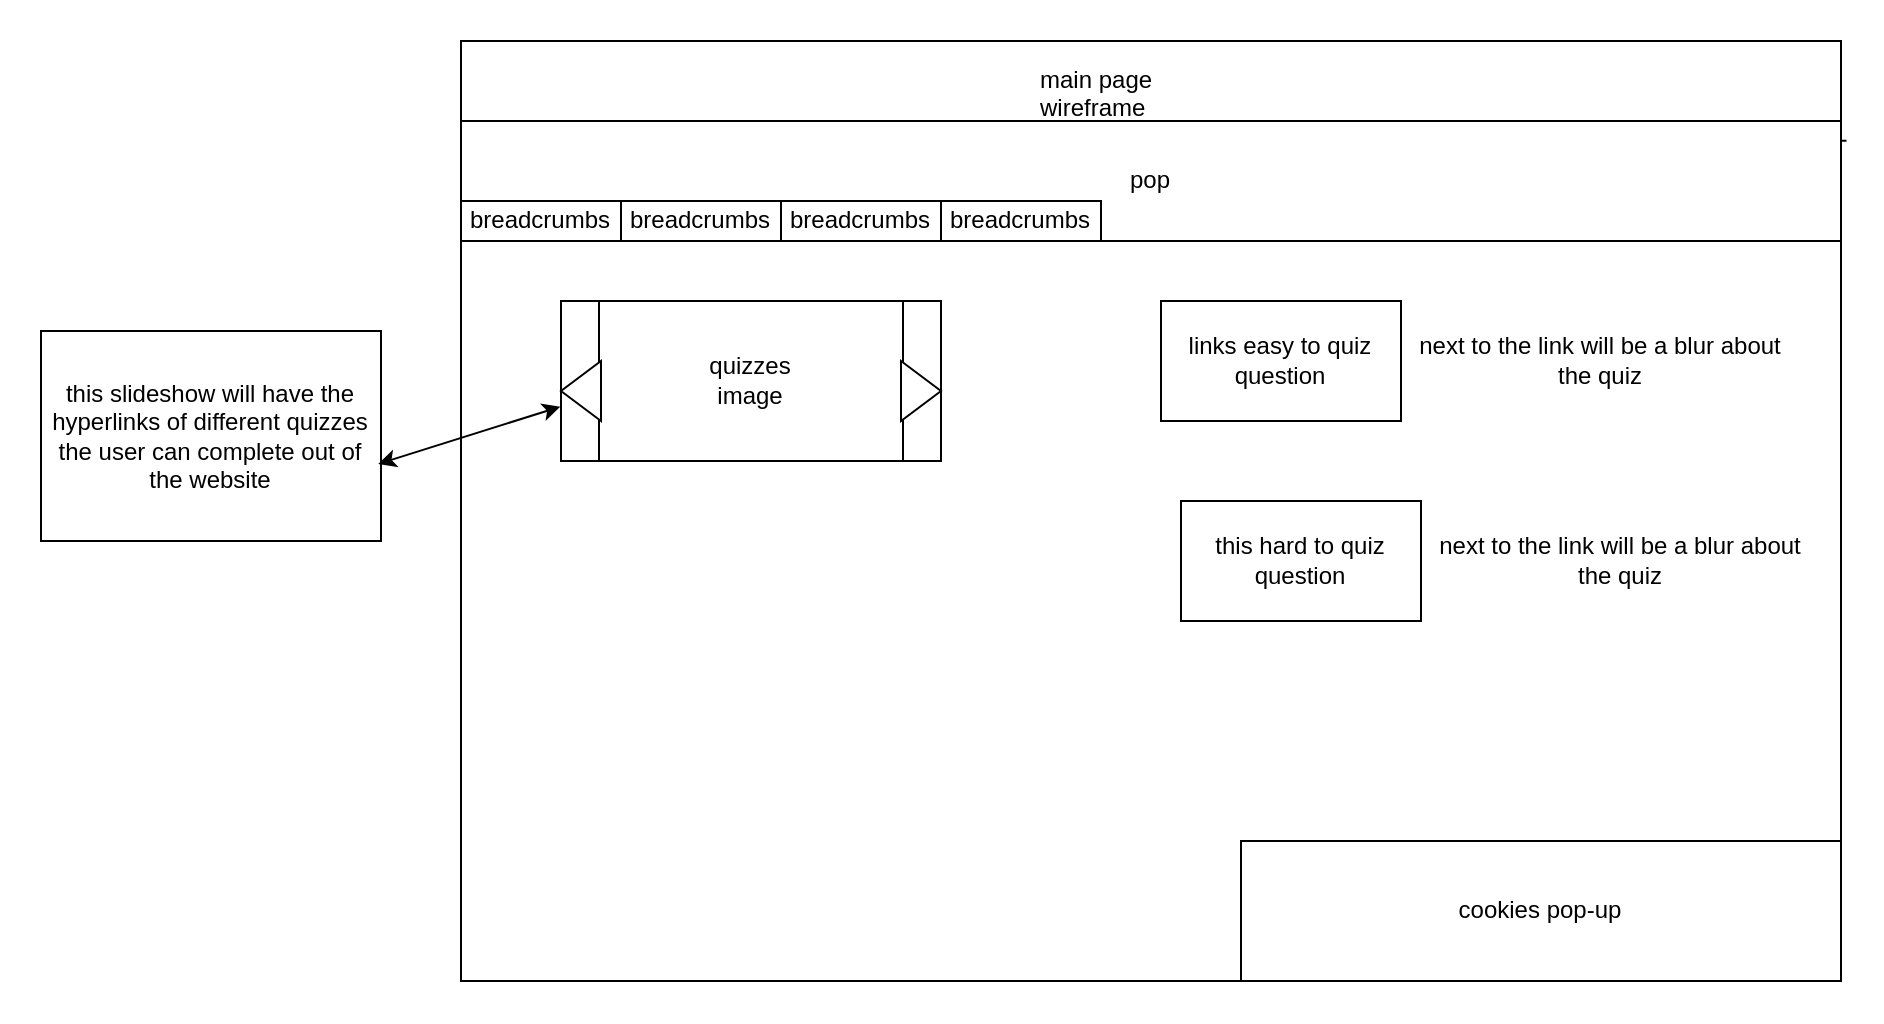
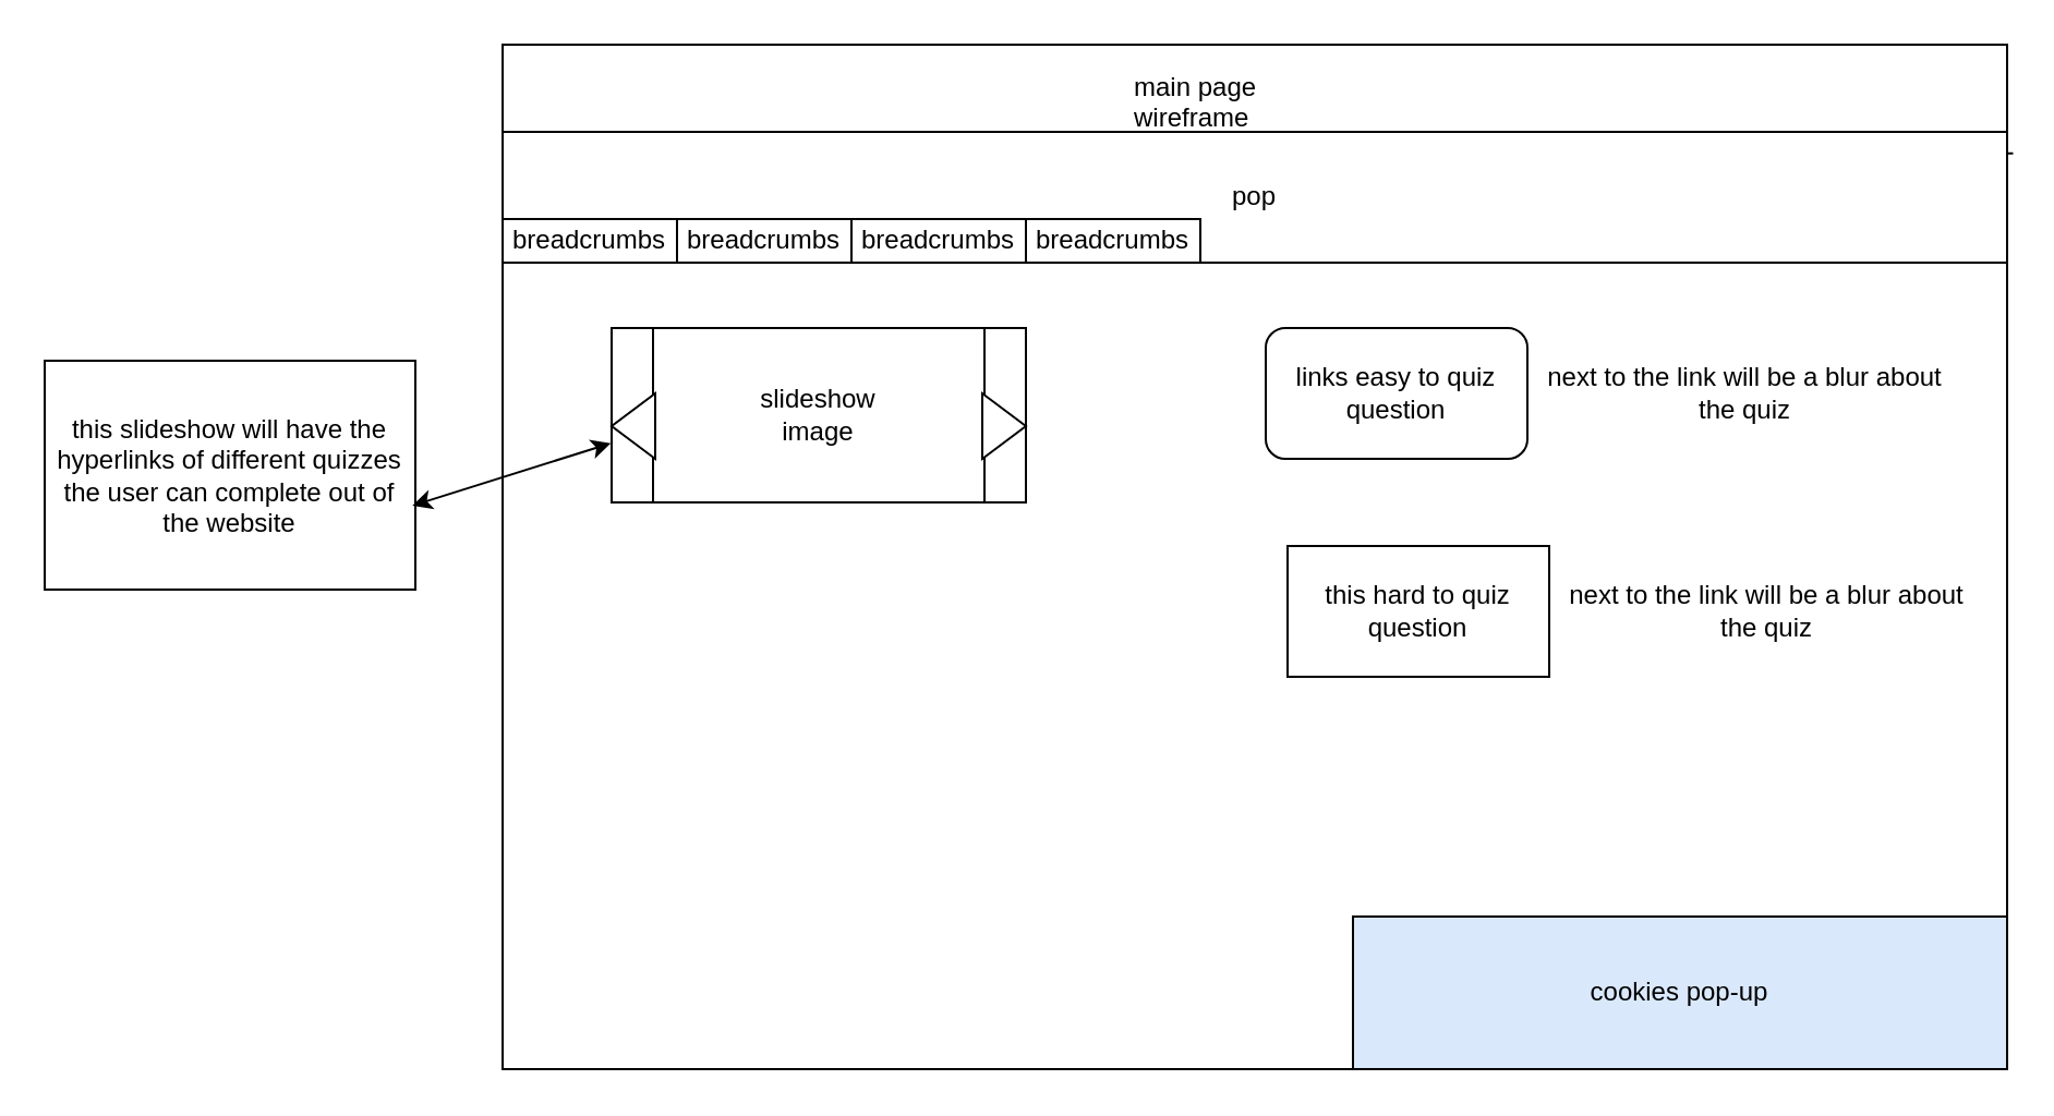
  <mxCell id="0" />
  <mxCell id="1" parent="0" />
  <mxCell id="2" value="" style="rounded=0;whiteSpace=wrap;html=1;" parent="1" vertex="1"><mxGeometry x="230" y="20" width="690" height="470" as="geometry" /></mxCell>
  <mxCell id="3" value="" style="endArrow=none;html=1;rounded=0;entryX=1.004;entryY=0.106;entryDx=0;entryDy=0;entryPerimeter=0;exitX=0.003;exitY=0.1;exitDx=0;exitDy=0;exitPerimeter=0;" parent="1" source="2" target="2" edge="1"><mxGeometry width="50" height="50" relative="1" as="geometry"><mxPoint x="240" y="70" as="sourcePoint" /><mxPoint x="620" y="230" as="targetPoint" /></mxGeometry></mxCell>
  <mxCell id="4" value="main page wireframe" style="text;strokeColor=none;fillColor=none;align=left;verticalAlign=middle;spacingLeft=4;spacingRight=4;overflow=hidden;points=[[0,0.5],[1,0.5]];portConstraint=eastwest;rotatable=0;whiteSpace=wrap;html=1;" parent="1" vertex="1"><mxGeometry x="514" y="30" width="80" height="30" as="geometry" /></mxCell>
  <mxCell id="5" value="pop" style="rounded=0;whiteSpace=wrap;html=1;" vertex="1" parent="1"><mxGeometry x="230" y="60" width="690" height="60" as="geometry" /></mxCell>
  <mxCell id="6" value="breadcrumbs" style="rounded=0;whiteSpace=wrap;html=1;" vertex="1" parent="1"><mxGeometry x="230" y="100" width="80" height="20" as="geometry" /></mxCell>
  <mxCell id="7" value="breadcrumbs" style="rounded=0;whiteSpace=wrap;html=1;" vertex="1" parent="1"><mxGeometry x="470" y="100" width="80" height="20" as="geometry" /></mxCell>
  <mxCell id="8" value="breadcrumbs" style="rounded=0;whiteSpace=wrap;html=1;" vertex="1" parent="1"><mxGeometry x="390" y="100" width="80" height="20" as="geometry" /></mxCell>
  <mxCell id="9" value="breadcrumbs" style="rounded=0;whiteSpace=wrap;html=1;" vertex="1" parent="1"><mxGeometry x="310" y="100" width="80" height="20" as="geometry" /></mxCell>
- <mxCell id="10" value="quizzes&lt;br&gt;image" style="shape=process;whiteSpace=wrap;html=1;backgroundOutline=1;" vertex="1" parent="1"><mxGeometry x="280" y="150" width="190" height="80" as="geometry" /></mxCell>
+ <mxCell id="10" value="slideshow&lt;br&gt;image" style="shape=process;whiteSpace=wrap;html=1;backgroundOutline=1;" vertex="1" parent="1"><mxGeometry x="280" y="150" width="190" height="80" as="geometry" /></mxCell>
  <mxCell id="11" value="" style="triangle;whiteSpace=wrap;html=1;" vertex="1" parent="1"><mxGeometry x="450" y="180" width="20" height="30" as="geometry" /></mxCell>
  <mxCell id="12" value="" style="triangle;whiteSpace=wrap;html=1;rotation=-180;" vertex="1" parent="1"><mxGeometry x="280" y="180" width="20" height="30" as="geometry" /></mxCell>
- <mxCell id="13" value="cookies pop-up" style="rounded=0;whiteSpace=wrap;html=1;" vertex="1" parent="1"><mxGeometry x="620" y="420" width="300" height="70" as="geometry" /></mxCell>
- <mxCell id="14" value="links easy to quiz question" style="rounded=0;whiteSpace=wrap;html=1;" vertex="1" parent="1"><mxGeometry x="580" y="150" width="120" height="60" as="geometry" /></mxCell>
+ <mxCell id="13" value="cookies pop-up" style="rounded=0;whiteSpace=wrap;html=1;fillColor=#dae8fc;" vertex="1" parent="1"><mxGeometry x="620" y="420" width="300" height="70" as="geometry" /></mxCell>
+ <mxCell id="14" value="links easy to quiz question" style="whiteSpace=wrap;html=1;rounded=1;" vertex="1" parent="1"><mxGeometry x="580" y="150" width="120" height="60" as="geometry" /></mxCell>
  <mxCell id="15" value="this hard to quiz question" style="rounded=0;whiteSpace=wrap;html=1;" vertex="1" parent="1"><mxGeometry x="590" y="250" width="120" height="60" as="geometry" /></mxCell>
  <mxCell id="16" value="this slideshow will have the hyperlinks of different quizzes the user can complete out of the website" style="rounded=0;whiteSpace=wrap;html=1;" vertex="1" parent="1"><mxGeometry x="20" y="165" width="170" height="105" as="geometry" /></mxCell>
  <mxCell id="17" value="" style="endArrow=classic;startArrow=classic;html=1;rounded=0;exitX=0.992;exitY=0.633;exitDx=0;exitDy=0;exitPerimeter=0;entryX=0.072;entryY=0.389;entryDx=0;entryDy=0;entryPerimeter=0;" edge="1" parent="1" source="16" target="2"><mxGeometry width="50" height="50" relative="1" as="geometry"><mxPoint x="570" y="280" as="sourcePoint" /><mxPoint x="620" y="230" as="targetPoint" /></mxGeometry></mxCell>
  <mxCell id="18" value="next to the link will be a blur about the quiz" style="text;html=1;strokeColor=none;fillColor=none;align=center;verticalAlign=middle;whiteSpace=wrap;rounded=0;" vertex="1" parent="1"><mxGeometry x="700" y="150" width="200" height="60" as="geometry" /></mxCell>
  <mxCell id="19" value="next to the link will be a blur about the quiz" style="text;html=1;strokeColor=none;fillColor=none;align=center;verticalAlign=middle;whiteSpace=wrap;rounded=0;" vertex="1" parent="1"><mxGeometry x="710" y="250" width="200" height="60" as="geometry" /></mxCell>
